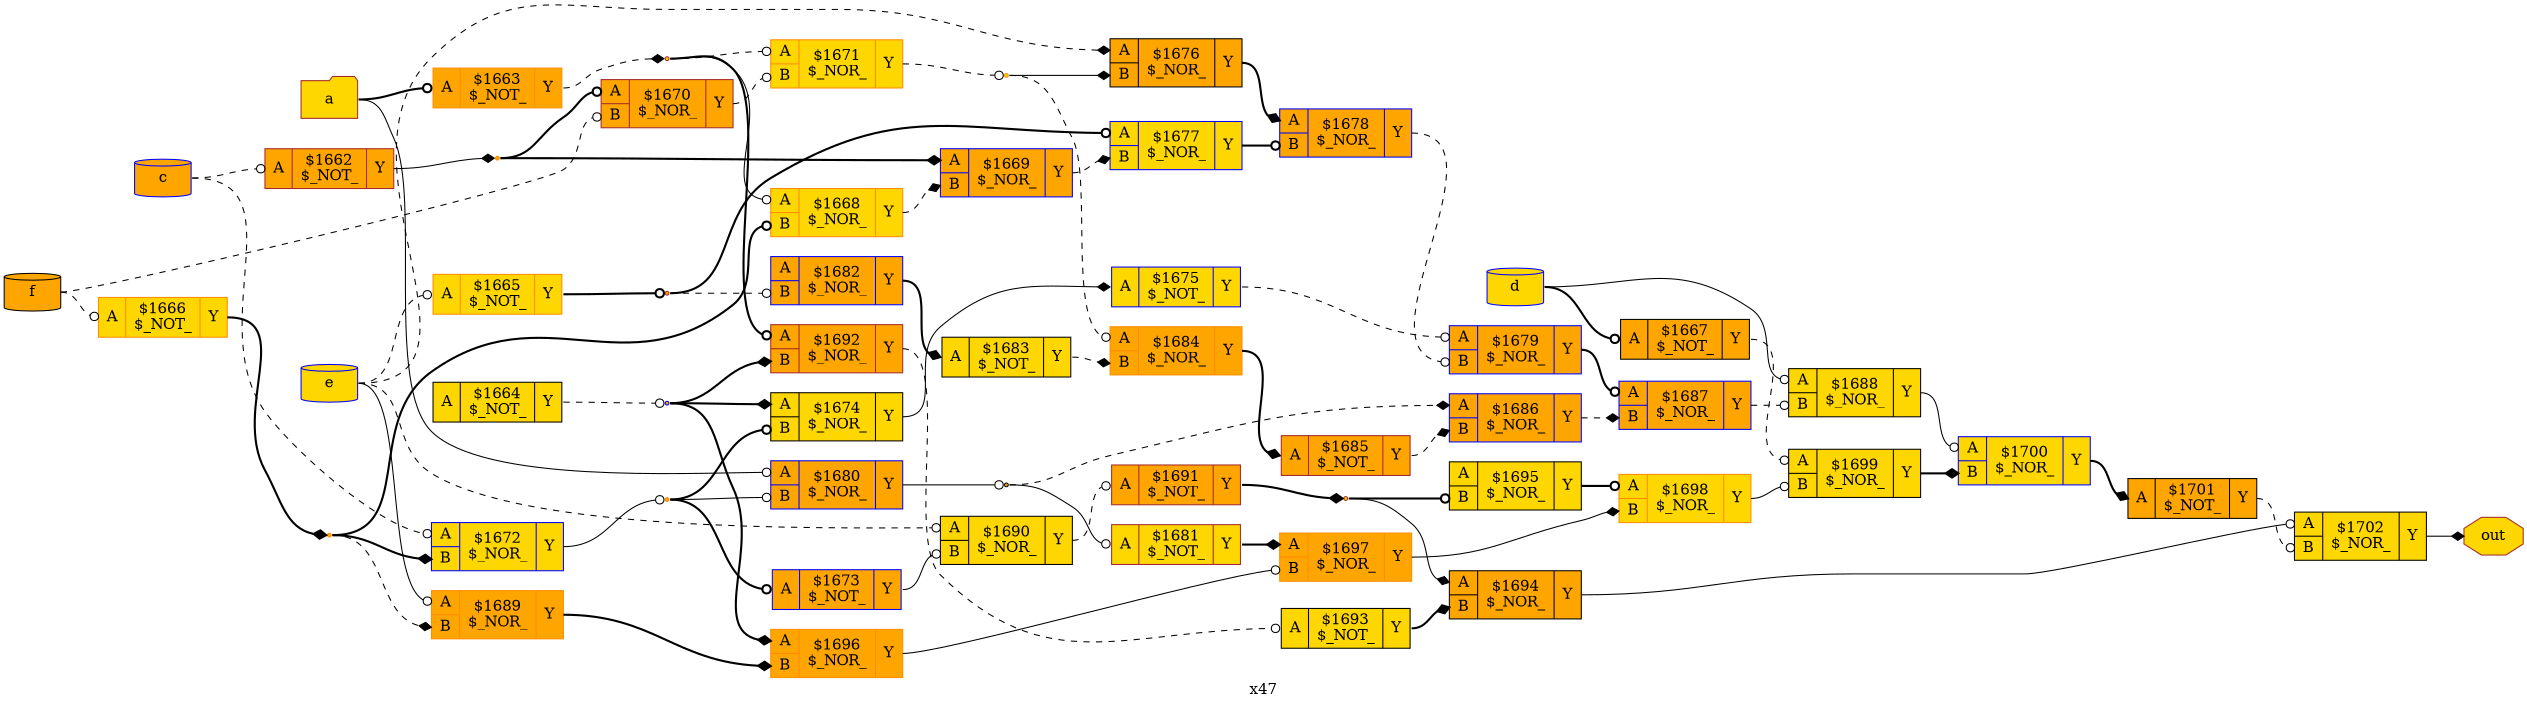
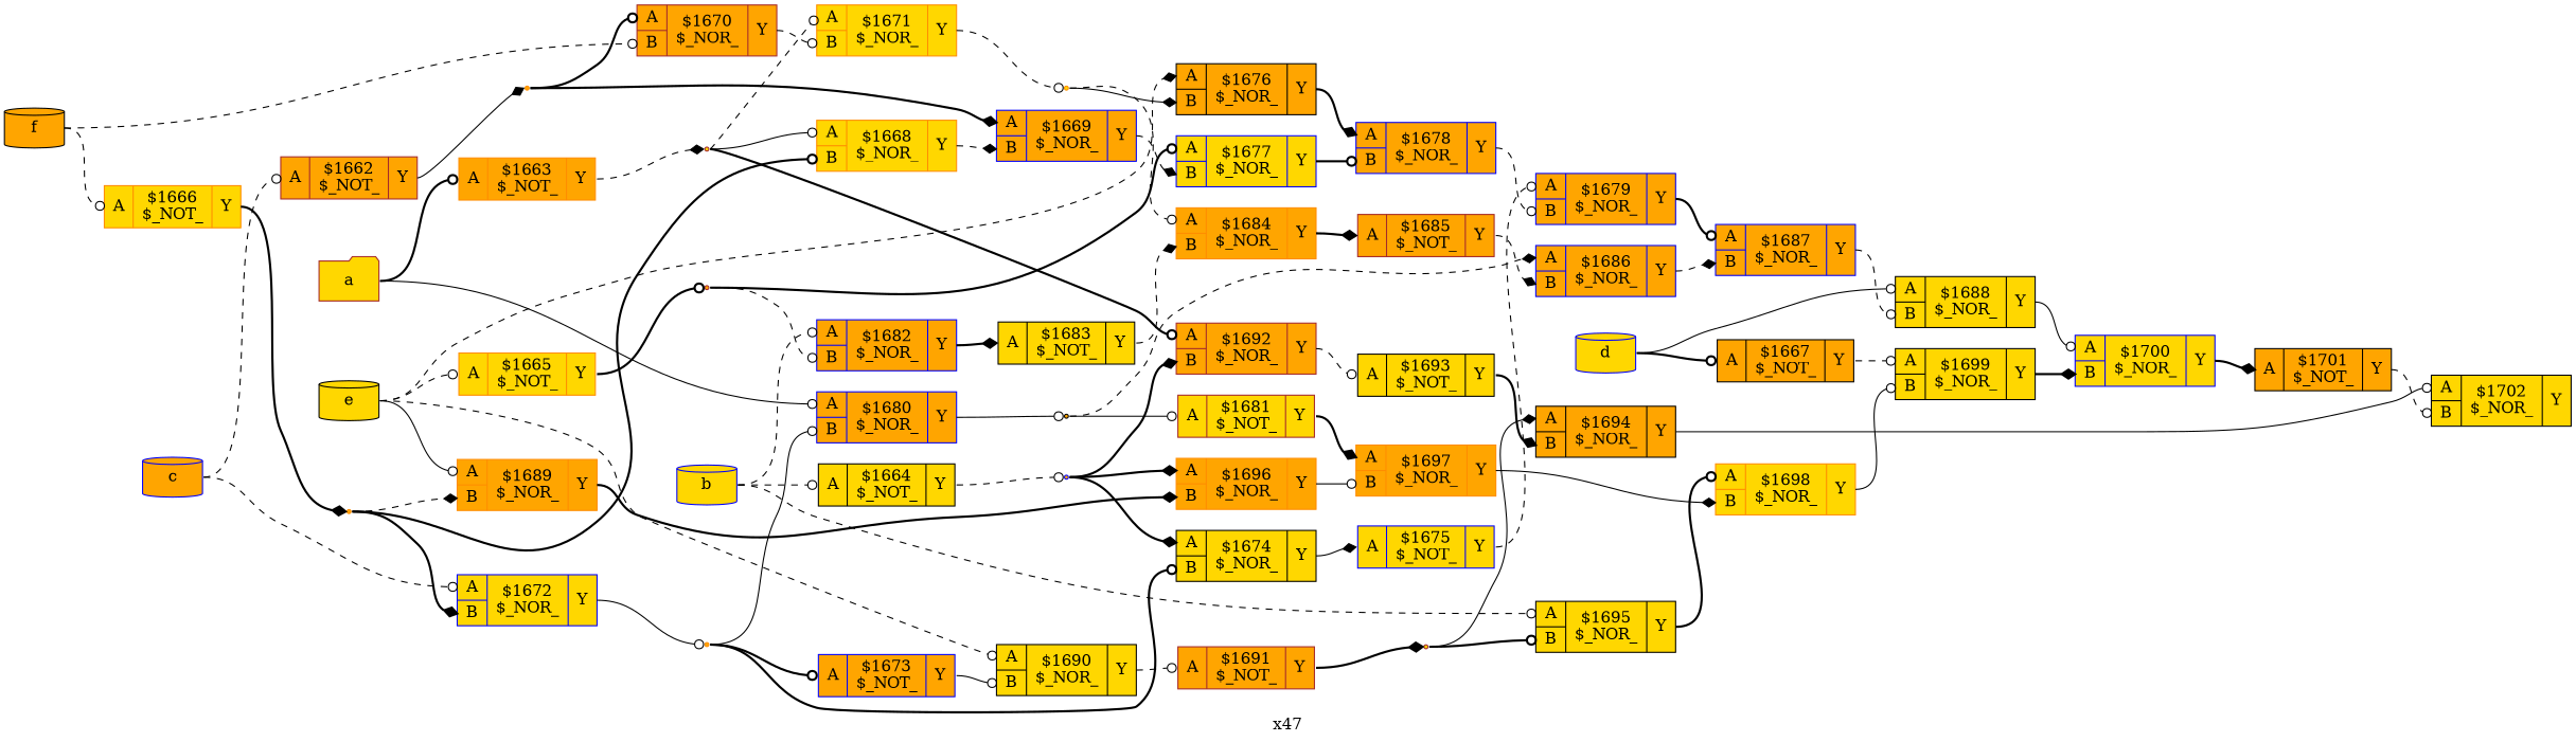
  digraph {
    label=x47
    rankdir=LR
    remincross=true
    node [color=blue fillcolor=orange shape=record style=filled]
    edge [arrowhead=odot color=black headport="p48:w" style=dashed tailport="p49:e"]
    n41 [color=brown fillcolor=gold fontcolor=black label=a shape=folder]
    c51 [color=darkorange label="{{<p48> A}|$1663\n$_NOT_|{<p49> Y}}"]
    c69 [label="{{<p48> A|<p56> B}|$1680\n$_NOR_|{<p49> Y}}"]
    n40 [color=brown fillcolor=gold shape=point]
    n17 [color=black shape=point]
+   n42 [fillcolor=gold fontcolor=black label=b shape=cylinder]
    c52 [color=black fillcolor=gold label="{{<p48> A}|$1664\n$_NOT_|{<p49> Y}}"]
    c71 [label="{{<p48> A|<p56> B}|$1682\n$_NOR_|{<p49> Y}}"]
    c84 [color=black fillcolor=gold label="{{<p48> A|<p56> B}|$1695\n$_NOR_|{<p49> Y}}"]
    n1 [shape=point]
    c72 [color=black fillcolor=gold label="{{<p48> A}|$1683\n$_NOT_|{<p49> Y}}"]
    c87 [color=darkorange fillcolor=gold label="{{<p48> A|<p56> B}|$1698\n$_NOR_|{<p49> Y}}"]
    n43 [fontcolor=black label=c shape=cylinder]
    c50 [color=brown label="{{<p48> A}|$1662\n$_NOT_|{<p49> Y}}"]
    c61 [fillcolor=gold label="{{<p48> A|<p56> B}|$1672\n$_NOR_|{<p49> Y}}"]
    n39 [color=darkorange shape=point]
    n9 [color=darkorange shape=point]
    n44 [fillcolor=gold fontcolor=black label=d shape=cylinder]
    c55 [color=black label="{{<p48> A}|$1667\n$_NOT_|{<p49> Y}}"]
    c77 [color=black fillcolor=gold label="{{<p48> A|<p56> B}|$1688\n$_NOR_|{<p49> Y}}"]
    c88 [color=black fillcolor=gold label="{{<p48> A|<p56> B}|$1699\n$_NOR_|{<p49> Y}}"]
    c89 [fillcolor=gold label="{{<p48> A|<p56> B}|$1700\n$_NOR_|{<p49> Y}}"]
-   n45 [fillcolor=gold fontcolor=black label=e shape=cylinder]
+   n45 [color=black fillcolor=gold fontcolor=black label=e shape=cylinder]
    c53 [color=darkorange fillcolor=gold label="{{<p48> A}|$1665\n$_NOT_|{<p49> Y}}"]
    c65 [color=black label="{{<p48> A|<p56> B}|$1676\n$_NOR_|{<p49> Y}}"]
    c78 [color=darkorange label="{{<p48> A|<p56> B}|$1689\n$_NOR_|{<p49> Y}}"]
    c79 [color=black fillcolor=gold label="{{<p48> A|<p56> B}|$1690\n$_NOR_|{<p49> Y}}"]
    n2 [color=brown shape=point]
    c67 [label="{{<p48> A|<p56> B}|$1678\n$_NOR_|{<p49> Y}}"]
    c85 [color=darkorange label="{{<p48> A|<p56> B}|$1696\n$_NOR_|{<p49> Y}}"]
    c80 [color=brown label="{{<p48> A}|$1691\n$_NOT_|{<p49> Y}}"]
    n46 [color=black fontcolor=black label=f shape=cylinder]
    c54 [color=darkorange fillcolor=gold label="{{<p48> A}|$1666\n$_NOT_|{<p49> Y}}"]
    c59 [color=brown label="{{<p48> A|<p56> B}|$1670\n$_NOR_|{<p49> Y}}"]
    n3 [color=darkorange shape=point]
    c60 [color=darkorange fillcolor=gold label="{{<p48> A|<p56> B}|$1671\n$_NOR_|{<p49> Y}}"]
-   n47 [color=brown fillcolor=gold fontcolor=black label=out shape=octagon]
    c58 [label="{{<p48> A|<p56> B}|$1669\n$_NOR_|{<p49> Y}}"]
    c57 [color=darkorange fillcolor=gold label="{{<p48> A|<p56> B}|$1668\n$_NOR_|{<p49> Y}}"]
    c81 [color=brown label="{{<p48> A|<p56> B}|$1692\n$_NOR_|{<p49> Y}}"]
    c63 [color=black fillcolor=gold label="{{<p48> A|<p56> B}|$1674\n$_NOR_|{<p49> Y}}"]
    c66 [fillcolor=gold label="{{<p48> A|<p56> B}|$1677\n$_NOR_|{<p49> Y}}"]
    n8 [color=darkorange fillcolor=gold shape=point]
    c73 [color=darkorange label="{{<p48> A|<p56> B}|$1684\n$_NOR_|{<p49> Y}}"]
    c62 [label="{{<p48> A}|$1673\n$_NOT_|{<p49> Y}}"]
    c64 [fillcolor=gold label="{{<p48> A}|$1675\n$_NOT_|{<p49> Y}}"]
    c68 [label="{{<p48> A|<p56> B}|$1679\n$_NOR_|{<p49> Y}}"]
    c76 [label="{{<p48> A|<p56> B}|$1687\n$_NOR_|{<p49> Y}}"]
    c70 [color=brown fillcolor=gold label="{{<p48> A}|$1681\n$_NOT_|{<p49> Y}}"]
    c75 [label="{{<p48> A|<p56> B}|$1686\n$_NOR_|{<p49> Y}}"]
    c86 [color=darkorange label="{{<p48> A|<p56> B}|$1697\n$_NOR_|{<p49> Y}}"]
    c74 [color=brown label="{{<p48> A}|$1685\n$_NOT_|{<p49> Y}}"]
    c90 [color=black label="{{<p48> A}|$1701\n$_NOT_|{<p49> Y}}"]
    n28 [color=brown fillcolor=gold shape=point]
    c83 [color=black label="{{<p48> A|<p56> B}|$1694\n$_NOR_|{<p49> Y}}"]
    c82 [color=black fillcolor=gold label="{{<p48> A}|$1693\n$_NOT_|{<p49> Y}}"]
    c91 [color=black fillcolor=gold label="{{<p48> A|<p56> B}|$1702\n$_NOR_|{<p49> Y}}"]
    n41 -> c51 [style=bold tailport=e]
    n41 -> c69 [style=solid tailport=e]
    c51 -> n40 [arrowhead=diamond headport=w]
    c69 -> n17 [headport=w style=solid]
    n40 -> c60 [tailport=e]
    n40 -> c57 [style=solid tailport=e]
    n40 -> c81 [style=bold tailport=e]
    n17 -> c70 [style=solid tailport=e]
    n17 -> c75 [arrowhead=diamond tailport=e]
+   n42 -> c52 [tailport=e]
+   n42 -> c71 [tailport=e]
+   n42 -> c84 [tailport=e]
    c52 -> n1 [headport=w]
    c71 -> c72 [arrowhead=diamond style=bold]
    c84 -> c87 [style=bold]
    n1 -> c85 [arrowhead=diamond style=bold tailport=e]
    n1 -> c81 [arrowhead=diamond headport="p56:w" style=bold tailport=e]
    n1 -> c63 [arrowhead=diamond style=bold tailport=e]
    c72 -> c73 [arrowhead=diamond headport="p56:w"]
    c87 -> c88 [headport="p56:w" style=solid]
    n43 -> c50 [tailport=e]
    n43 -> c61 [tailport=e]
    c50 -> n39 [arrowhead=diamond headport=w style=solid]
    c61 -> n9 [headport=w style=solid]
    n39 -> c59 [style=bold tailport=e]
    n39 -> c58 [arrowhead=diamond style=bold tailport=e]
    n9 -> c69 [headport="p56:w" style=solid tailport=e]
    n9 -> c63 [headport="p56:w" style=bold tailport=e]
    n9 -> c62 [style=bold tailport=e]
    n44 -> c55 [style=bold tailport=e]
    n44 -> c77 [style=solid tailport=e]
    c55 -> c88
    c77 -> c89 [style=solid]
    c88 -> c89 [arrowhead=diamond headport="p56:w" style=bold]
    c89 -> c90 [arrowhead=diamond style=bold]
    n45 -> c53 [tailport=e]
    n45 -> c65 [arrowhead=diamond tailport=e]
    n45 -> c78 [style=solid tailport=e]
    n45 -> c79 [tailport=e]
    c53 -> n2 [headport=w style=bold]
    c65 -> c67 [arrowhead=diamond style=bold]
    c78 -> c85 [arrowhead=diamond headport="p56:w" style=bold]
    c79 -> c80
    n2 -> c71 [headport="p56:w" tailport=e]
    n2 -> c66 [style=bold tailport=e]
    c67 -> c68 [headport="p56:w"]
    c85 -> c86 [headport="p56:w" style=solid]
    c80 -> n28 [arrowhead=diamond headport=w style=bold]
    n46 -> c54 [tailport=e]
    n46 -> c59 [headport="p56:w" tailport=e]
    c54 -> n3 [arrowhead=diamond headport=w style=bold]
    c59 -> c60 [headport="p56:w"]
    n3 -> c61 [arrowhead=diamond headport="p56:w" style=bold tailport=e]
    n3 -> c78 [arrowhead=diamond headport="p56:w" tailport=e]
    n3 -> c57 [headport="p56:w" style=bold tailport=e]
    c60 -> n8 [headport=w]
    c58 -> c66 [arrowhead=diamond headport="p56:w"]
    c57 -> c58 [arrowhead=diamond headport="p56:w"]
    c81 -> c82
    c63 -> c64 [arrowhead=diamond style=solid]
    c66 -> c67 [headport="p56:w" style=bold]
    n8 -> c65 [arrowhead=diamond headport="p56:w" style=solid tailport=e]
    n8 -> c73 [tailport=e]
    c73 -> c74 [arrowhead=diamond style=bold]
    c62 -> c79 [headport="p56:w" style=solid]
    c64 -> c68
    c68 -> c76 [style=bold]
    c76 -> c77 [headport="p56:w"]
    c70 -> c86 [arrowhead=diamond style=bold]
    c75 -> c76 [arrowhead=diamond headport="p56:w"]
    c86 -> c87 [arrowhead=diamond headport="p56:w" style=solid]
    c74 -> c75 [arrowhead=diamond headport="p56:w"]
    c90 -> c91 [headport="p56:w"]
    n28 -> c84 [headport="p56:w" style=bold tailport=e]
    n28 -> c83 [arrowhead=diamond style=solid tailport=e]
    c83 -> c91 [style=solid]
    c82 -> c83 [arrowhead=diamond headport="p56:w" style=bold]
-   c91 -> n47 [arrowhead=diamond headport=w style=solid]
  }
